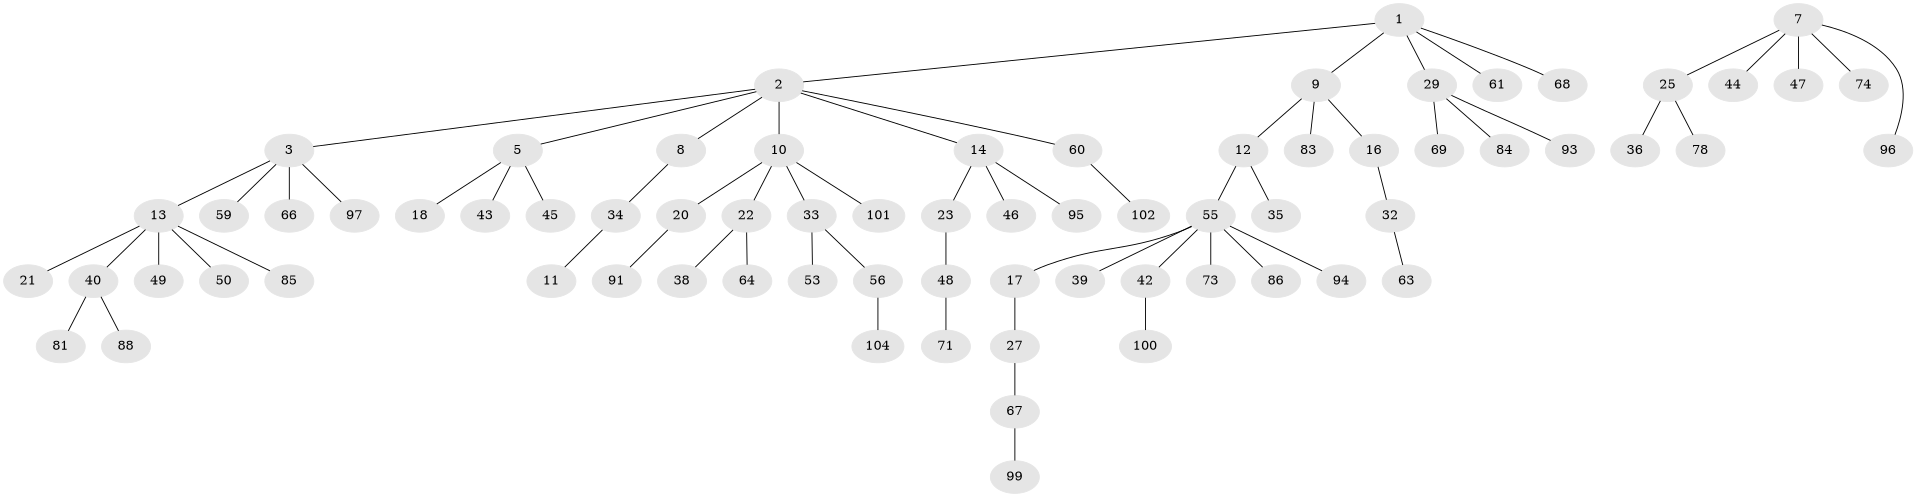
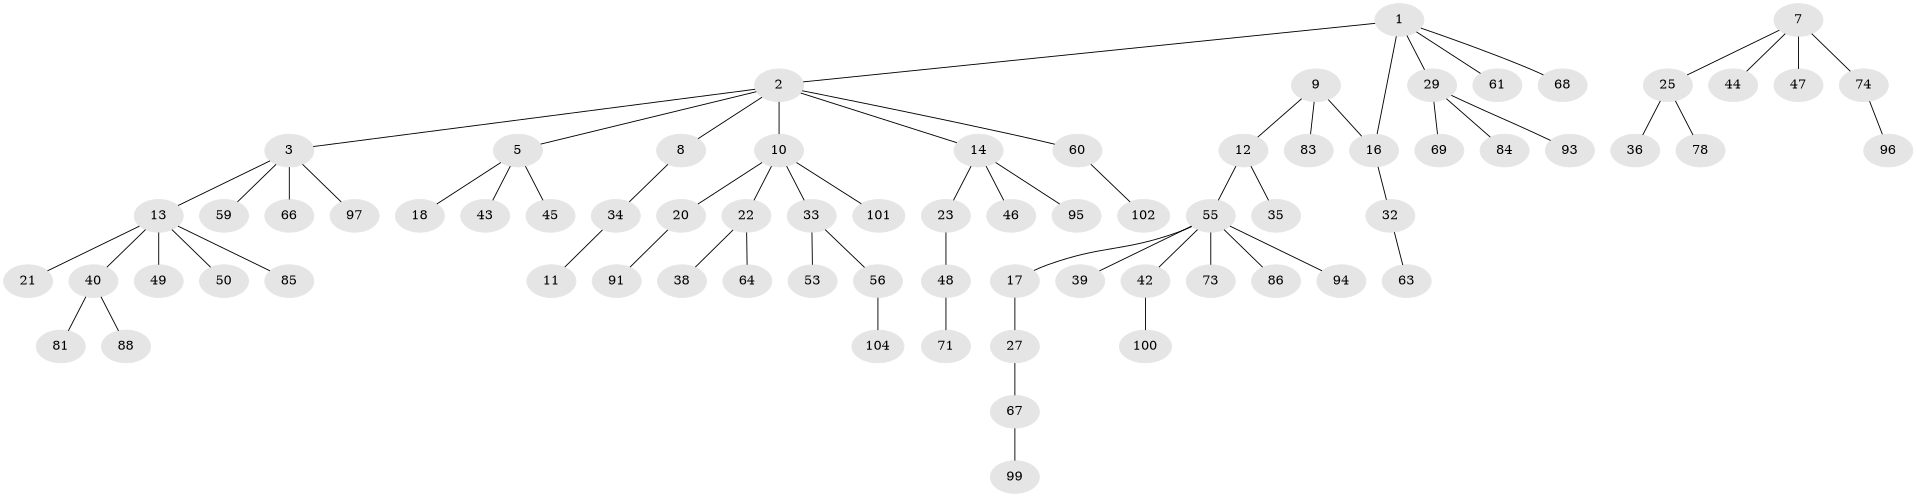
  graph {
    node [color=gray90 style=filled]
    1 [super="+58"]
    2 [super="+4"]
    9 [super="+19"]
    29 [super="+54"]
    61
    68
    3 [super="+28"]
    5 [super="+6"]
    8 [super="+83"]
    10 [super="+103"]
    14 [super="+79"]
    60
    12
    16 [super="+26"]
    n15 [label=83 super="+87"]
    69
    84
    93
    13 [super="+30"]
    59 [super="+82"]
    66
    97
    18 [super="+76"]
    43 [super="+55"]
    45
    7 [super="+24"]
    25 [super="+52"]
    44
    47
    74
    96
    34
    20 [super="+57"]
    22
    33 [super="+62"]
    101
    23 [super="+41"]
    46
    95 [super="+106"]
    102
    21
    40 [super="+75"]
    49
    50
    85 [super="+90"]
    36
    78
    11 [super="+37"]
    n49 [label=55 super="+31"]
    35
    32 [super="+51"]
    91
    38 [super="+77"]
    64 [super="+98"]
    53 [super="+70"]
    56 [super="+105"]
    17
    39 [super="+65"]
    42 [super="+92"]
    73
    86
    94
    81
    88
    48
    27 [super="+89"]
    100
    63
    67 [super="+72"]
    71
    99
    104
    1 -- 2
-   1 -- 9
+   1 -- 16
    1 -- 29
    1 -- 61
    1 -- 68
    2 -- 3
    2 -- 5
    2 -- 8
    2 -- 10
    2 -- 14
    2 -- 60
    9 -- 12
    9 -- 16
    9 -- n15
    29 -- 69
    29 -- 84
    29 -- 93
    3 -- 13
    3 -- 59
    3 -- 66
    3 -- 97
    5 -- 18
    5 -- 43
    5 -- 45
    8 -- 34
    10 -- 20
    10 -- 22
    10 -- 33
    10 -- 101
    14 -- 23
    14 -- 46
    14 -- 95
    60 -- 102
    12 -- n49
    12 -- 35
    16 -- 32
    13 -- 21
    13 -- 40
    13 -- 49
    13 -- 50
    13 -- 85
    7 -- 25
    7 -- 44
    7 -- 47
    7 -- 74
-   7 -- 96
+   74 -- 96
    25 -- 36
    25 -- 78
    34 -- 11
    20 -- 91
    22 -- 38
    22 -- 64
    33 -- 53
    33 -- 56
    23 -- 48
    40 -- 81
    40 -- 88
    n49 -- 17
    n49 -- 39
    n49 -- 42
    n49 -- 73
    n49 -- 86
    n49 -- 94
    32 -- 63
    56 -- 104
    17 -- 27
    42 -- 100
    48 -- 71
    27 -- 67
    67 -- 99
  }
